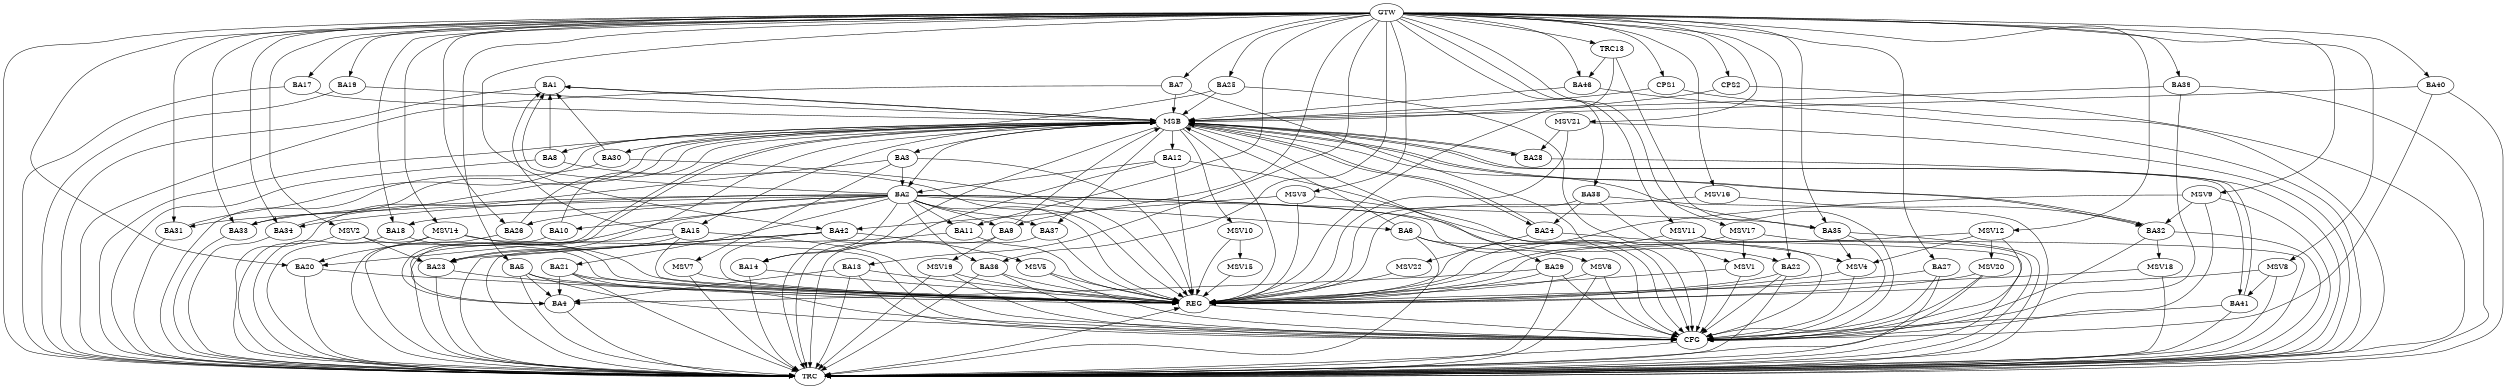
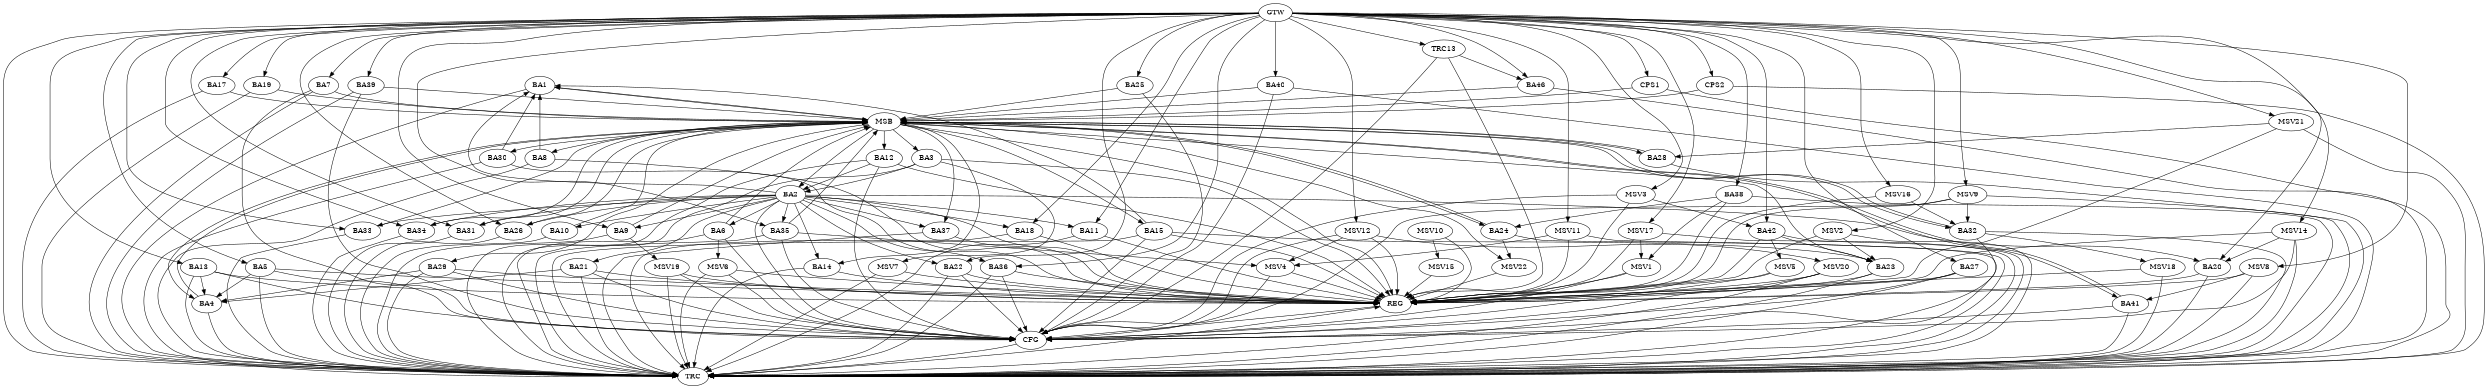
  strict digraph {
    n1 [label=BA1]
    n2 [label=MSB]
    n3 [label=TRC]
    n4 [label=BA2]
    n5 [label=BA14]
    n6 [label=BA37]
    n7 [label=REG]
    n8 [label=BA3]
    n9 [label=BA4]
    n10 [label=BA8]
    n11 [label=BA12]
    n12 [label=BA15]
    n13 [label=BA23]
    n14 [label=BA24]
    n15 [label=BA28]
    n16 [label=BA29]
    n17 [label=BA30]
    n18 [label=BA32]
    n19 [label=BA41]
    n20 [label=MSV10]
    n21 [label=BA6]
    n22 [label=BA9]
    n23 [label=BA10]
    n24 [label=BA11]
    n25 [label=BA18]
    n26 [label=BA20]
    n27 [label=BA21]
    n28 [label=BA22]
    n29 [label=BA26]
    n30 [label=BA31]
    n31 [label=BA33]
    n32 [label=BA34]
    n33 [label=BA35]
    n34 [label=BA36]
    n35 [label=CFG]
    n36 [label=MSV6]
    n37 [label=MSV19]
    n38 [label=MSV4]
    n39 [label=MSV7]
    n40 [label=BA5]
    n41 [label=BA7]
    n42 [label=BA13]
    n43 [label=BA46]
    n44 [label=BA17]
    n45 [label=BA19]
    n46 [label=MSV22]
    n47 [label=BA25]
    n48 [label=BA27]
    n49 [label=MSV18]
    n50 [label=BA38]
    n51 [label=MSV1]
    n52 [label=BA39]
    n53 [label=BA40]
    n54 [label=BA42]
    n55 [label=MSV5]
    n56 [label=CPS1]
    n57 [label=CPS2]
    n58 [label=GTW]
    n59 [label=MSV2]
    n60 [label=MSV3]
    n61 [label=MSV8]
    n62 [label=MSV9]
    n63 [label=MSV11]
    n64 [label=MSV12]
    n65 [label=TRC13]
    n66 [label=MSV14]
    n67 [label=MSV16]
    n68 [label=MSV17]
    n69 [label=MSV21]
    n70 [label=MSV20]
    n71 [label=MSV15]
    n1 -> n2
    n1 -> n3
    n2 -> n1
    n2 -> n4
    n2 -> n5
    n2 -> n6
    n2 -> n7
    n2 -> n8
    n2 -> n9
    n2 -> n10
    n2 -> n11
    n2 -> n12
    n2 -> n13
    n2 -> n14
    n2 -> n15
    n2 -> n16
    n2 -> n17
    n2 -> n18
    n2 -> n19
-   n2 -> n20
+   n2 -> n46
    n3 -> n7
    n4 -> n1
    n4 -> n5
    n4 -> n6
    n4 -> n7
    n4 -> n21
    n4 -> n22
    n4 -> n23
    n4 -> n24
    n4 -> n25
    n4 -> n26
    n4 -> n27
    n4 -> n28
    n4 -> n29
    n4 -> n30
    n4 -> n31
    n4 -> n32
    n4 -> n33
    n4 -> n34
    n4 -> n35
    n5 -> n3
    n5 -> n7
    n6 -> n3
    n6 -> n7
    n7 -> n35
    n8 -> n3
    n8 -> n4
    n8 -> n7
    n8 -> n39
    n9 -> n2
    n9 -> n3
    n10 -> n1
    n10 -> n3
    n10 -> n7
    n11 -> n3
    n11 -> n4
    n11 -> n7
    n11 -> n35
    n12 -> n1
    n12 -> n3
    n12 -> n7
    n12 -> n13
    n12 -> n35
    n13 -> n3
    n13 -> n7
    n14 -> n2
    n14 -> n3
    n14 -> n46
    n15 -> n2
    n15 -> n3
    n16 -> n3
    n16 -> n7
    n16 -> n9
    n16 -> n35
    n17 -> n1
    n17 -> n3
    n17 -> n7
    n18 -> n2
    n18 -> n3
    n18 -> n35
    n18 -> n49
    n19 -> n2
    n19 -> n3
    n19 -> n35
    n20 -> n7
    n20 -> n71
    n21 -> n2
    n21 -> n3
    n21 -> n35
    n21 -> n36
    n22 -> n2
    n22 -> n3
    n22 -> n37
    n23 -> n2
    n23 -> n3
    n24 -> n3
    n24 -> n7
    n25 -> n3
    n25 -> n7
    n26 -> n3
    n26 -> n7
    n27 -> n3
    n27 -> n7
    n27 -> n9
    n27 -> n35
    n28 -> n3
    n28 -> n7
    n28 -> n35
    n29 -> n2
    n29 -> n3
    n30 -> n2
    n30 -> n3
    n31 -> n2
    n31 -> n3
    n32 -> n2
    n32 -> n3
    n33 -> n2
    n33 -> n3
    n33 -> n35
    n33 -> n38
    n34 -> n3
    n34 -> n7
    n34 -> n35
    n35 -> n3
    n36 -> n3
    n36 -> n7
    n36 -> n35
    n37 -> n3
    n37 -> n7
    n37 -> n35
    n38 -> n7
    n38 -> n35
    n39 -> n3
    n39 -> n7
    n40 -> n3
    n40 -> n7
    n40 -> n9
    n40 -> n35
    n41 -> n2
    n41 -> n3
    n41 -> n35
    n42 -> n3
    n42 -> n7
    n42 -> n9
    n42 -> n35
    n43 -> n2
    n43 -> n3
    n44 -> n2
    n44 -> n3
    n45 -> n2
    n45 -> n3
    n46 -> n7
    n47 -> n2
-   n47 -> n3
    n47 -> n35
    n48 -> n3
    n48 -> n7
    n48 -> n35
    n49 -> n3
    n49 -> n7
    n50 -> n3
    n50 -> n7
    n50 -> n14
    n50 -> n51
    n51 -> n7
    n51 -> n35
    n52 -> n2
    n52 -> n3
    n52 -> n35
    n53 -> n2
    n53 -> n3
    n53 -> n35
    n54 -> n3
    n54 -> n7
    n54 -> n13
    n54 -> n55
    n55 -> n7
    n55 -> n35
    n56 -> n2
    n56 -> n3
    n57 -> n2
    n57 -> n3
    n58 -> n3
    n58 -> n22
    n58 -> n24
    n58 -> n25
    n58 -> n26
    n58 -> n28
    n58 -> n29
    n58 -> n30
    n58 -> n31
    n58 -> n32
    n58 -> n33
    n58 -> n34
    n58 -> n40
    n58 -> n41
    n58 -> n42
    n58 -> n43
    n58 -> n44
    n58 -> n45
    n58 -> n47
    n58 -> n48
    n58 -> n50
    n58 -> n52
    n58 -> n53
    n58 -> n54
    n58 -> n56
    n58 -> n57
    n58 -> n59
    n58 -> n60
    n58 -> n61
    n58 -> n62
    n58 -> n63
    n58 -> n64
    n58 -> n65
    n58 -> n66
    n58 -> n67
    n58 -> n68
    n58 -> n69
    n59 -> n3
    n59 -> n7
    n59 -> n13
    n60 -> n7
    n60 -> n35
    n60 -> n54
    n61 -> n3
    n61 -> n7
    n61 -> n19
    n62 -> n3
    n62 -> n7
    n62 -> n18
    n62 -> n35
    n63 -> n3
    n63 -> n7
    n63 -> n38
    n64 -> n7
    n64 -> n35
    n64 -> n38
    n64 -> n70
    n65 -> n7
    n65 -> n35
    n65 -> n43
    n66 -> n3
    n66 -> n7
    n66 -> n26
    n66 -> n35
    n67 -> n7
    n67 -> n18
    n68 -> n3
    n68 -> n7
    n68 -> n51
    n69 -> n3
    n69 -> n7
    n69 -> n15
    n70 -> n3
    n70 -> n7
    n70 -> n35
    n71 -> n7
  }
